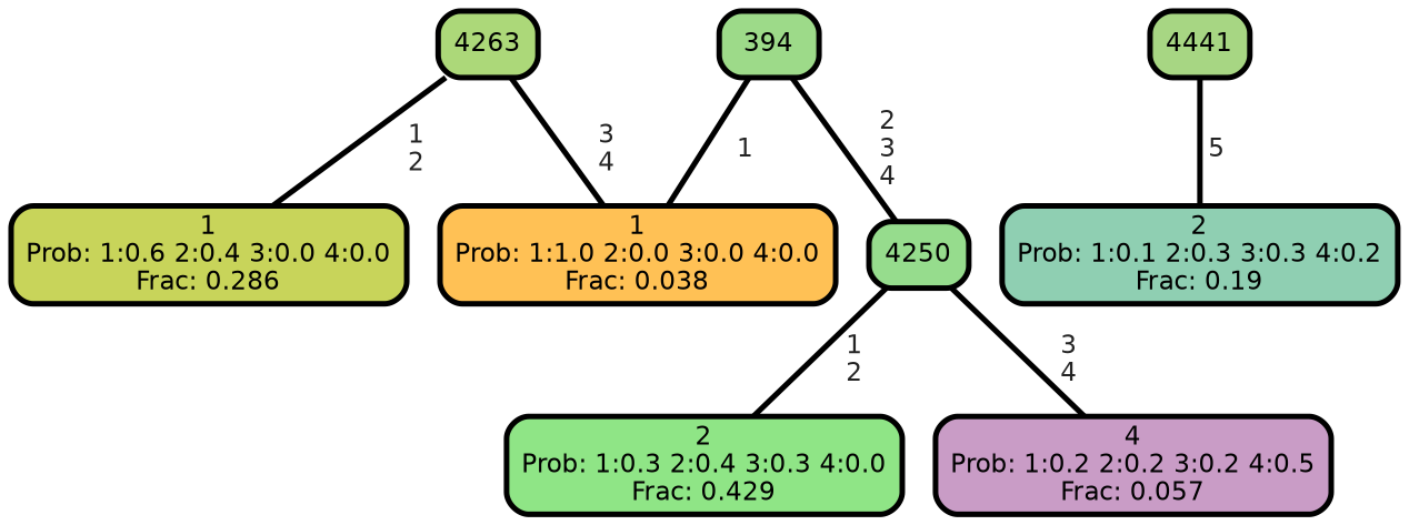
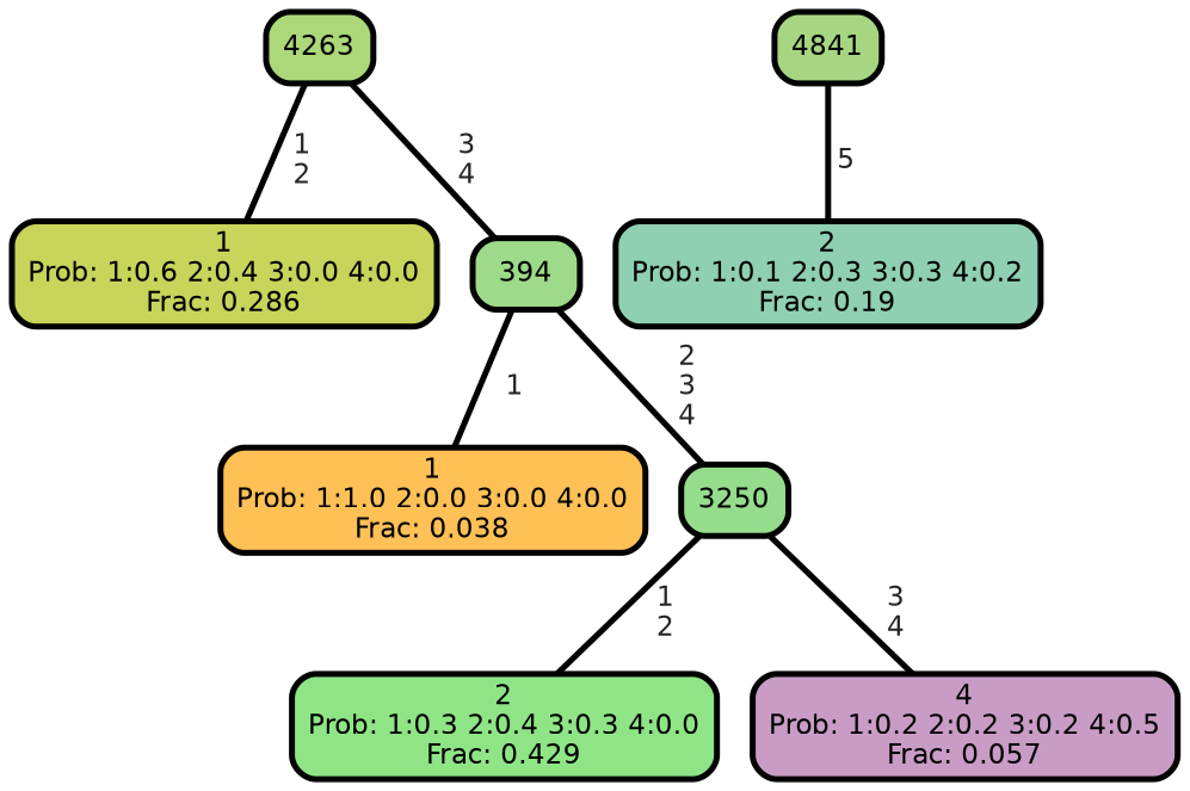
  graph {
    ranksep="0 equally"
    splines=straight
    node [color=black fontcolor=black fontname=helvetica penwidth=3 shape=box style="filled, rounded"]
    edge [color=black fontcolor=grey14 fontname=helvetica fontweight=bold penwidth=3]
    n1 [fillcolor="#c8d45a" label="1\nProb: 1:0.6 2:0.4 3:0.0 4:0.0\nFrac: 0.286"]
    n2 [fillcolor="#acd879" label=4263]
    n3 [fillcolor="#9dda89" label=394]
    n4 [fillcolor="#ffc155" label="1\nProb: 1:1.0 2:0.0 3:0.0 4:0.0\nFrac: 0.038"]
-   n5 [fillcolor="#96dc8d" label=4250]
+   n5 [fillcolor="#96dc8d" label=3250]
    n6 [fillcolor="#8fe586" label="2\nProb: 1:0.3 2:0.4 3:0.3 4:0.0\nFrac: 0.429"]
    n7 [fillcolor="#c99cc6" label="4\nProb: 1:0.2 2:0.2 3:0.2 4:0.5\nFrac: 0.057"]
-   n8 [fillcolor="#a7d683" label=4441]
+   n8 [fillcolor="#a7d683" label=4841]
    n9 [fillcolor="#8fcfb2" label="2\nProb: 1:0.1 2:0.3 3:0.3 4:0.2\nFrac: 0.19"]
    subgraph sub_1 {
      rank=same
    }
    n2 -- n1 [label=" 1\n 2"]
-   n2 -- n4 [label=" 3\n 4"]
+   n2 -- n3 [label=" 3\n 4"]
    n3 -- n4 [label=" 1"]
    n3 -- n5 [label=" 2\n 3\n 4"]
    n5 -- n6 [label=" 1\n 2"]
    n5 -- n7 [label=" 3\n 4"]
    n8 -- n9 [label=" 5"]
  }
